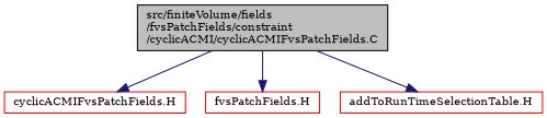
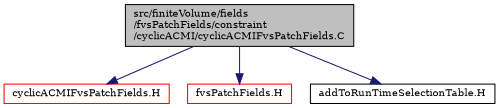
  digraph {
    fontname="DejaVu Serif"
    node [color=black fontname="DejaVu Serif" fontsize=10 shape=record]
    edge [color=midnightblue fontname="DejaVu Serif" fontsize=10 labelfontname=Helvetica labelfontsize=10 style=solid]
    n1 [fillcolor=grey75 fontcolor=black height=0.2 label="src/finiteVolume/fields\l/fvsPatchFields/constraint\l/cyclicACMI/cyclicACMIFvsPatchFields.C" style=filled width=0.4]
    n2 [color=red height=0.2 label="cyclicACMIFvsPatchFields.H" width=0.4]
    n3 [color=red height=0.2 label="fvsPatchFields.H" width=0.4]
-   n4 [color=red height=0.2 label="addToRunTimeSelectionTable.H" width=0.4]
+   n4 [height=0.2 label="addToRunTimeSelectionTable.H" width=0.4]
    n1 -> n2
    n1 -> n3
    n1 -> n4
  }
